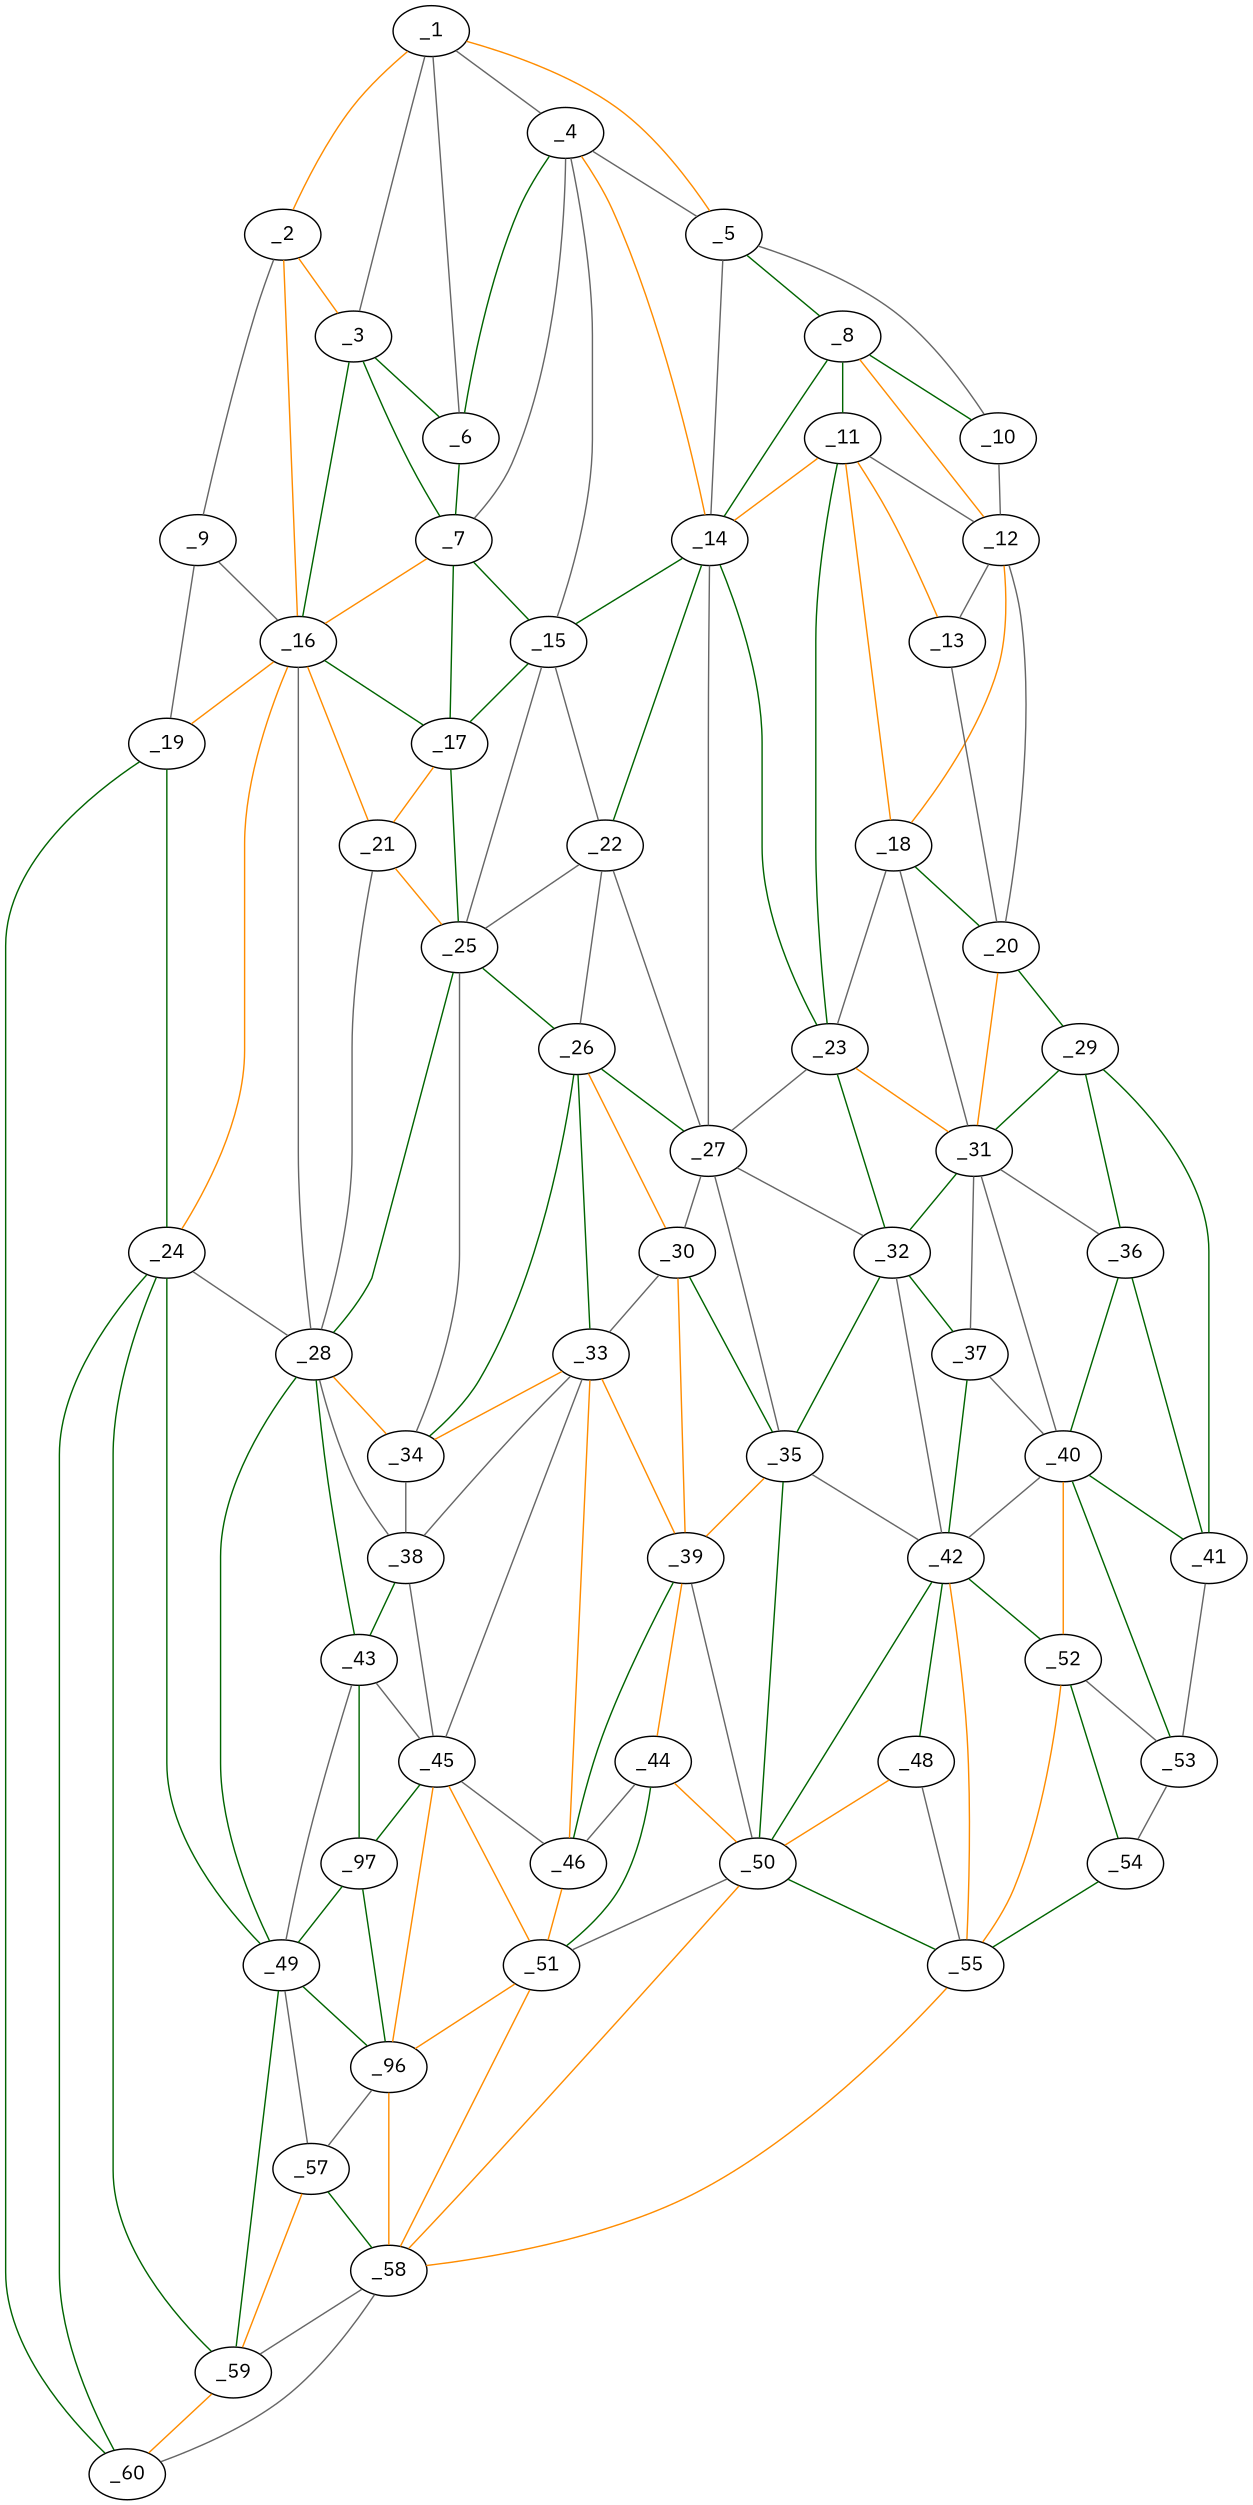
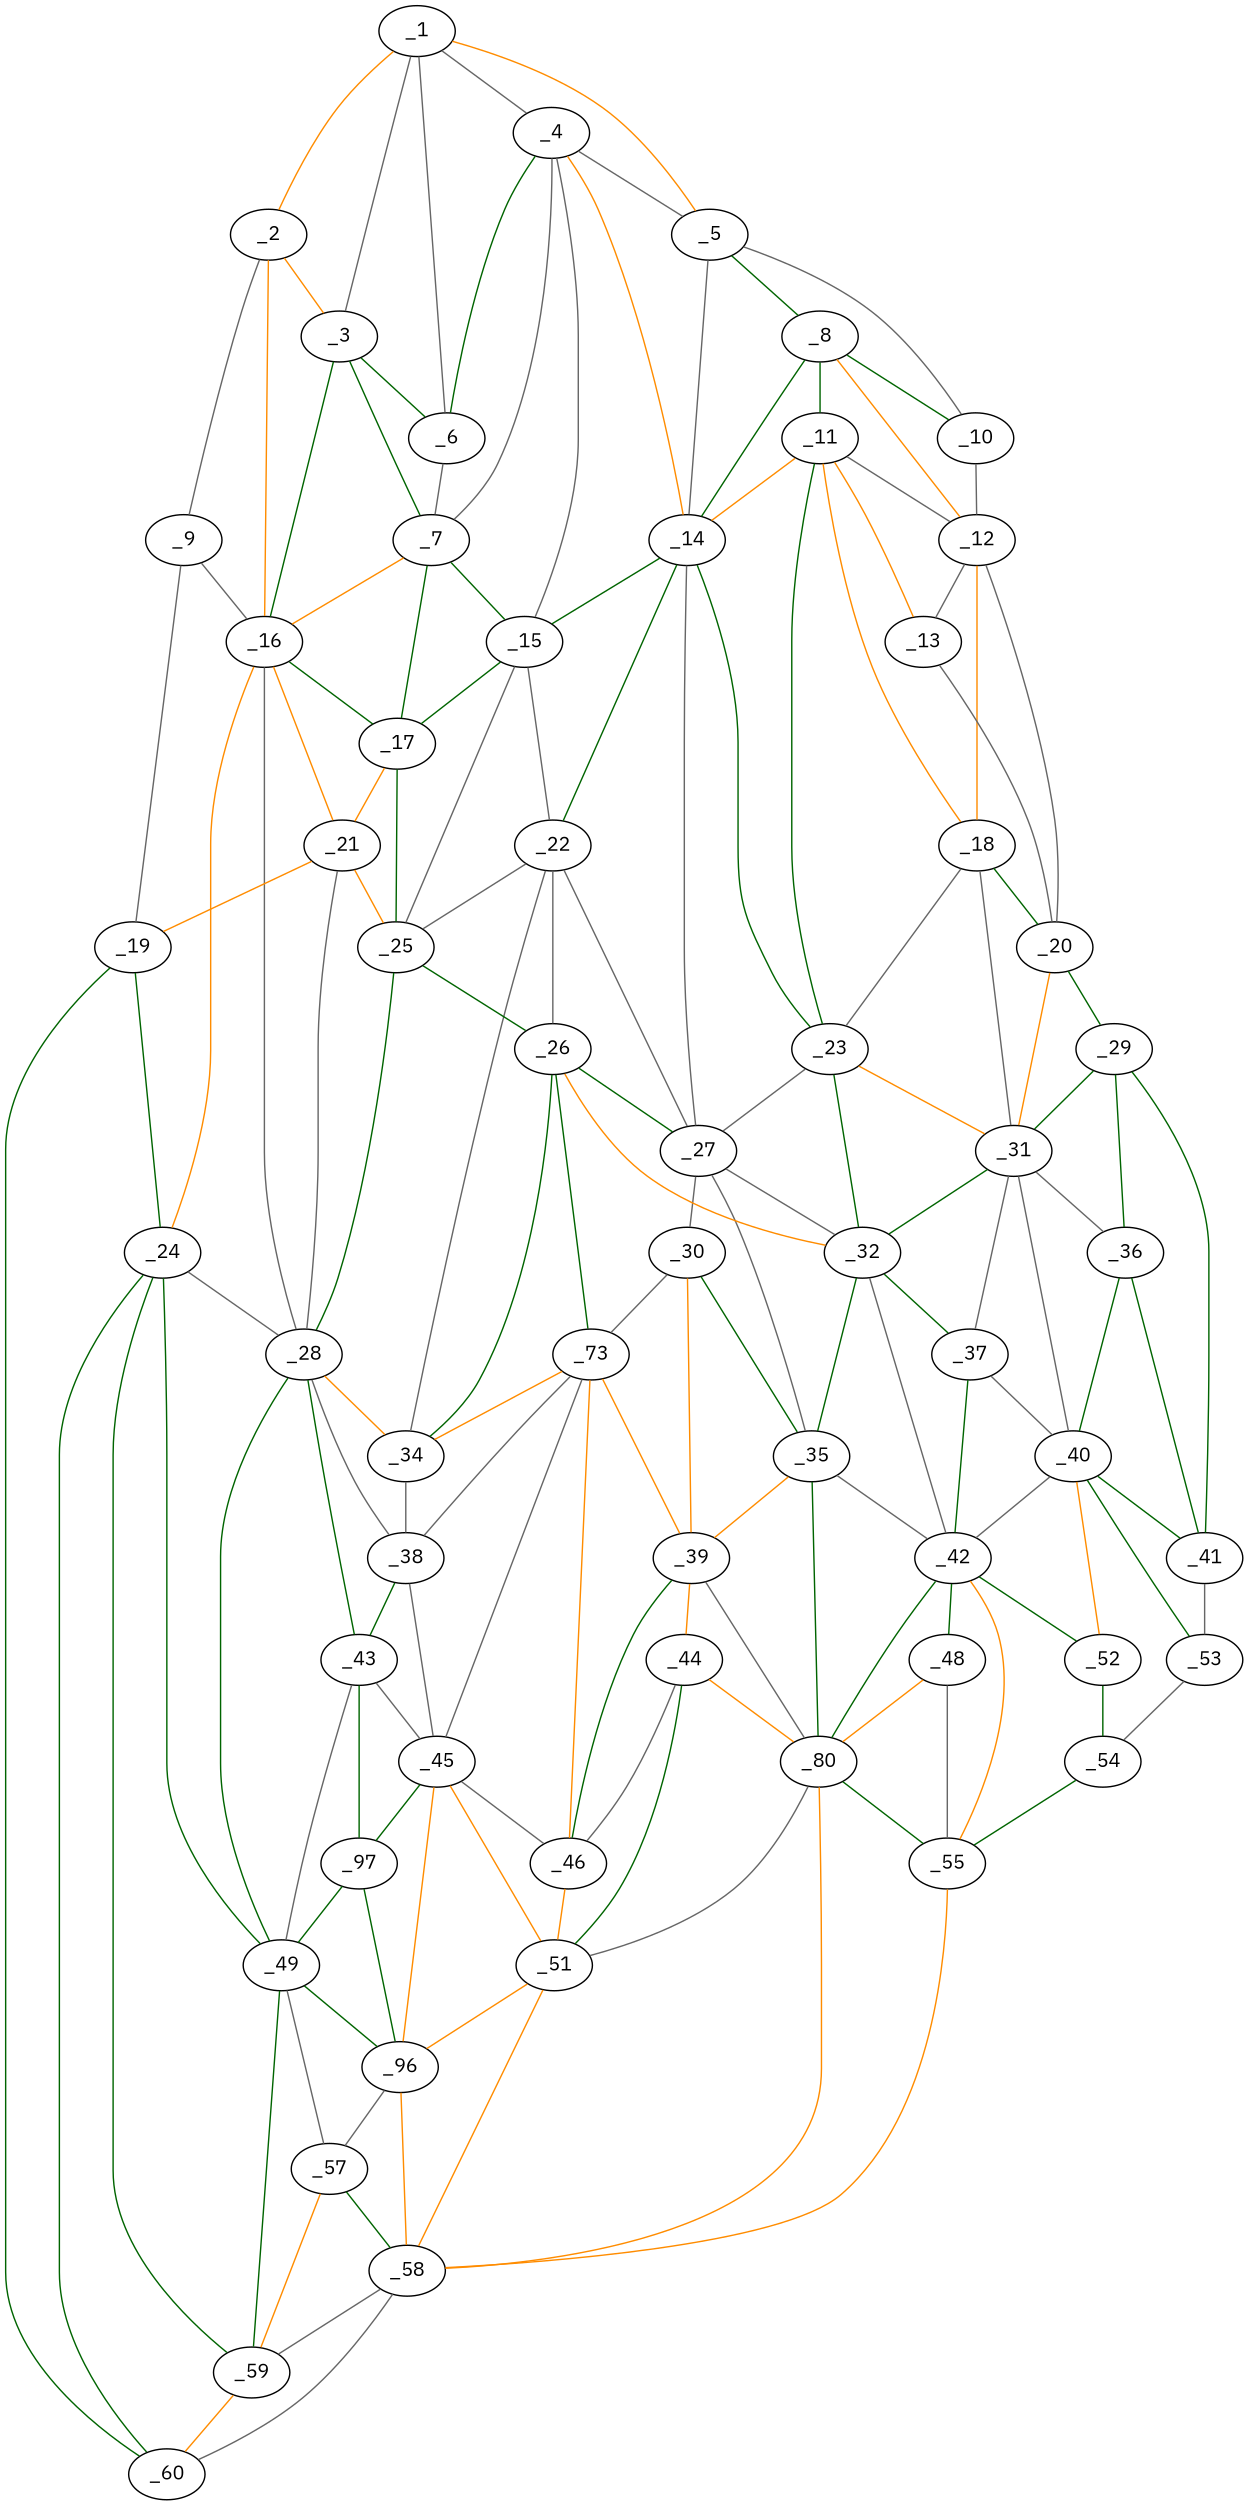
  graph {
    fontname="IBM Plex Sans"
    node [fontname="IBM Plex Sans" x=82 y=36]
    edge [color=darkgreen fontname="IBM Plex Sans" valence=2]
    _1 [x=25 y=42]
    _2 [x=31 y=28]
    _3 [x=32]
    _4 [x=32 y=58]
    _5 [x=33 y=83]
    _6 [x=38 y=48]
    _9 [x=47 y=2]
    _16 [x=57]
    _19 [x=62 y=3]
    _7 [x=43 y=47]
    _14 [x=55 y=86]
    _15 [x=56 y=51]
    _8 [x=43 y=94]
    _10 [x=48 y=116]
    _17 [x=57 y=45]
    _21 [x=66 y=40]
    _24 [x=69 y=6]
    _28 [x=76]
    _60 [x=117 y=16]
    _23 [x=68 y=99]
    _22 [x=66 y=57]
    _27 [x=73 y=79]
    _25 [x=70 y=49]
    _11 [x=49 y=96]
    _12 [x=51 y=110]
    _49 [x=101]
    _59 [x=115 y=22]
    _34 [y=50]
    _38 [x=88 y=49]
    _43 [x=96 y=45]
    _31 [x=79 y=107]
    _32 [x=80 y=94]
    _26 [x=73 y=61]
    _30 [x=78 y=74]
    _35 [y=90]
    _13 [x=53 y=123]
    _18 [x=61 y=105]
    _20 [x=65 y=123]
    _29 [x=77 y=123]
    _36 [y=121]
    _37 [x=85 y=104]
    _40 [x=90 y=110]
    _42 [x=92 y=95]
    _41 [x=91 y=121]
-   _33 [x=81 y=63]
+   _33 [x=81 y=63 label=_73]
    _39 [x=90 y=69]
-   _50 [x=101 y=82]
+   _50 [x=101 y=82 label=_80]
    n48 [label=_96 x=109 y=53]
    _57 [x=112 y=29]
    _45 [x=98 y=55]
    n51 [label=_97 x=100 y=45]
    _53 [x=102 y=119]
    _52 [x=102 y=107]
    _46 [x=98 y=64]
    _48 [x=100 y=90]
    _55 [x=107 y=100]
    _58 [x=112 y=64]
    _44 [x=97 y=71]
    _51 [x=102 y=65]
    _54 [x=105 y=114]
    _1 -- _2 [color=darkorange]
    _1 -- _3 [color=gray40]
    _1 -- _4 [color=gray40]
    _1 -- _5 [color=darkorange valence=1]
    _1 -- _6 [color=gray40 valence=1]
    _2 -- _3 [color=darkorange valence=1]
    _2 -- _9 [color=gray40 valence=1]
    _2 -- _16 [color=darkorange]
    _3 -- _6
    _3 -- _16
    _3 -- _7
    _4 -- _5 [color=gray40 valence=1]
    _4 -- _6
    _4 -- _7 [color=gray40]
    _4 -- _14 [color=darkorange]
    _4 -- _15 [color=gray40 valence=1]
    _5 -- _14 [color=gray40]
    _5 -- _8
    _5 -- _10 [color=gray40 valence=1]
-   _6 -- _7 [valence=1]
+   _6 -- _7 [color=gray40 valence=1]
    _9 -- _16 [color=gray40]
    _9 -- _19 [color=gray40 valence=1]
-   _16 -- _19 [color=darkorange valence=1]
+   _21 -- _19 [color=darkorange valence=1]
    _16 -- _17
    _16 -- _21 [color=darkorange valence=1]
    _16 -- _24 [color=darkorange]
    _16 -- _28 [color=gray40 valence=1]
    _19 -- _24
    _19 -- _60 [valence=1]
    _7 -- _16 [color=darkorange]
    _7 -- _15
    _7 -- _17 [valence=1]
    _14 -- _15 [valence=1]
    _14 -- _23
    _14 -- _22
    _14 -- _27 [color=gray40 valence=1]
    _15 -- _17
    _15 -- _22 [color=gray40]
    _15 -- _25 [color=gray40]
    _8 -- _14
    _8 -- _10
    _8 -- _11
    _8 -- _12 [color=darkorange valence=1]
    _10 -- _12 [color=gray40]
    _17 -- _21 [color=darkorange]
    _17 -- _25
    _21 -- _28 [color=gray40]
    _21 -- _25 [color=darkorange valence=1]
    _24 -- _28 [color=gray40 valence=1]
    _24 -- _60
    _24 -- _49
    _24 -- _59 [valence=1]
    _28 -- _49
    _28 -- _34 [color=darkorange valence=1]
    _28 -- _38 [color=gray40 valence=1]
    _28 -- _43
    _23 -- _27 [color=gray40]
    _23 -- _31 [color=darkorange]
    _23 -- _32
    _22 -- _27 [color=gray40 valence=1]
    _22 -- _25 [color=gray40]
    _22 -- _26 [color=gray40]
    _27 -- _32 [color=gray40 valence=1]
    _27 -- _30 [color=gray40]
    _27 -- _35 [color=gray40 valence=1]
    _25 -- _28
-   _25 -- _34 [color=gray40]
+   _22 -- _34 [color=gray40]
    _25 -- _26
    _11 -- _14 [color=darkorange]
    _11 -- _23 [valence=1]
    _11 -- _12 [color=gray40]
    _11 -- _13 [color=darkorange valence=1]
    _11 -- _18 [color=darkorange]
    _12 -- _13 [color=gray40]
    _12 -- _18 [color=darkorange valence=1]
    _12 -- _20 [color=gray40]
    _49 -- _59 [valence=1]
    _49 -- n48 [valence=1]
    _49 -- _57 [color=gray40]
    _59 -- _60 [color=darkorange]
    _34 -- _38 [color=gray40]
    _38 -- _43
    _38 -- _45 [color=gray40 valence=1]
    _43 -- _49 [color=gray40 valence=1]
    _43 -- _45 [color=gray40]
    _43 -- n51
    _31 -- _32 [valence=1]
    _31 -- _36 [color=gray40]
    _31 -- _37 [color=gray40]
    _31 -- _40 [color=gray40]
    _32 -- _35
    _32 -- _37
    _32 -- _42 [color=gray40]
    _26 -- _27 [valence=1]
    _26 -- _34
-   _26 -- _30 [color=darkorange]
+   _26 -- _32 [color=darkorange]
    _26 -- _33 [valence=1]
    _30 -- _35
    _30 -- _33 [color=gray40]
    _30 -- _39 [color=darkorange valence=1]
    _35 -- _42 [color=gray40]
    _35 -- _39 [color=darkorange]
    _35 -- _50 [valence=1]
    _13 -- _20 [color=gray40 valence=1]
    _18 -- _23 [color=gray40 valence=1]
    _18 -- _31 [color=gray40]
    _18 -- _20 [valence=1]
    _20 -- _31 [color=darkorange]
    _20 -- _29 [valence=1]
    _29 -- _31 [valence=1]
    _29 -- _36
    _29 -- _41 [valence=1]
    _36 -- _40
    _36 -- _41
    _37 -- _40 [color=gray40]
    _37 -- _42
    _40 -- _42 [color=gray40 valence=1]
    _40 -- _41
    _40 -- _53
    _40 -- _52 [color=darkorange]
    _42 -- _50
    _42 -- _52
    _42 -- _48 [valence=1]
    _42 -- _55 [color=darkorange]
    _41 -- _53 [color=gray40 valence=1]
    _33 -- _34 [color=darkorange]
    _33 -- _38 [color=gray40 valence=1]
    _33 -- _39 [color=darkorange]
    _33 -- _45 [color=gray40]
    _33 -- _46 [color=darkorange valence=1]
    _39 -- _50 [color=gray40]
    _39 -- _46
    _39 -- _44 [color=darkorange valence=1]
    _50 -- _55
    _50 -- _58 [color=darkorange]
    _50 -- _51 [color=gray40 valence=1]
    n48 -- _57 [color=gray40]
    n48 -- _58 [color=darkorange valence=1]
    _57 -- _59 [color=darkorange]
    _57 -- _58
    _45 -- n48 [color=darkorange]
    _45 -- n51
    _45 -- _46 [color=gray40]
    _45 -- _51 [color=darkorange]
    n51 -- _49
    n51 -- n48
    _53 -- _54 [color=gray40 valence=1]
-   _52 -- _53 [color=gray40 valence=1]
-   _52 -- _55 [color=darkorange]
    _52 -- _54
    _46 -- _51 [color=darkorange]
    _48 -- _50 [color=darkorange]
    _48 -- _55 [color=gray40]
    _55 -- _58 [color=darkorange valence=1]
    _58 -- _60 [color=gray40 valence=1]
    _58 -- _59 [color=gray40 valence=1]
    _44 -- _50 [color=darkorange]
    _44 -- _46 [color=gray40]
    _44 -- _51 [valence=1]
    _51 -- n48 [color=darkorange]
    _51 -- _58 [color=darkorange]
    _54 -- _55 [valence=1]
  }
